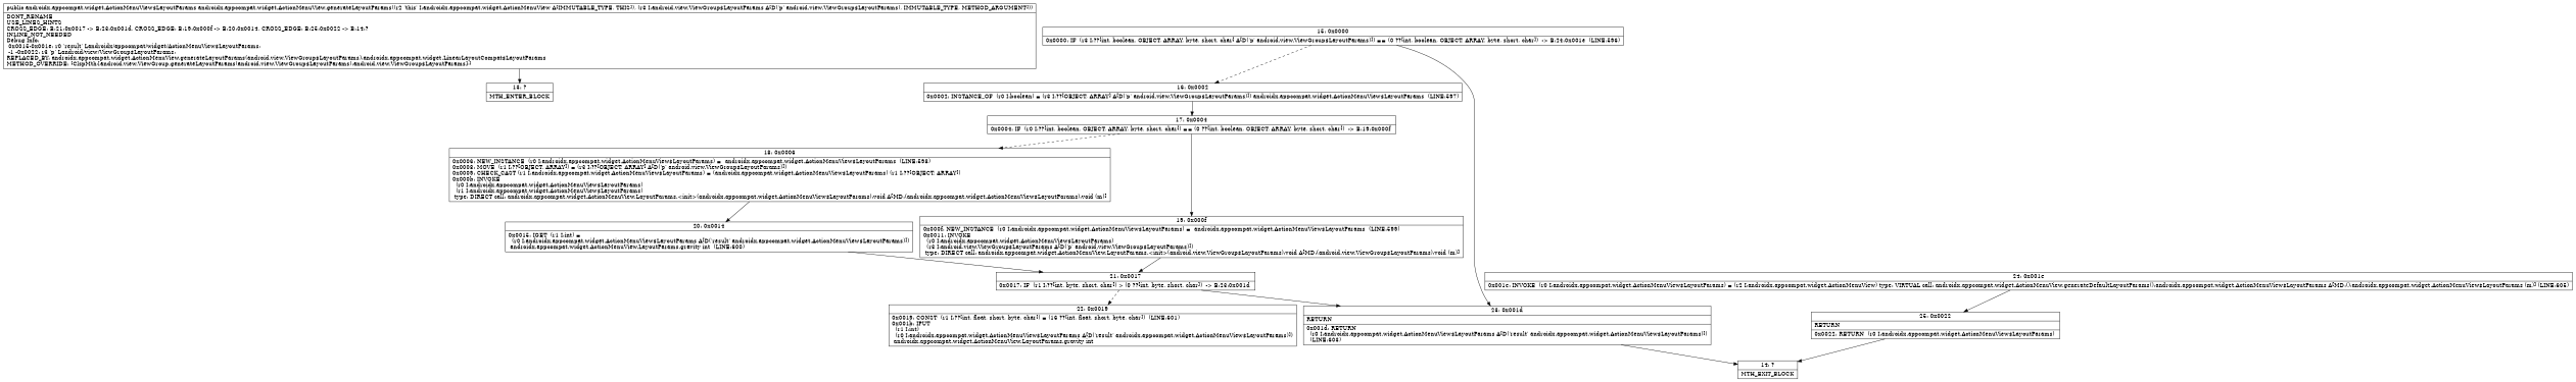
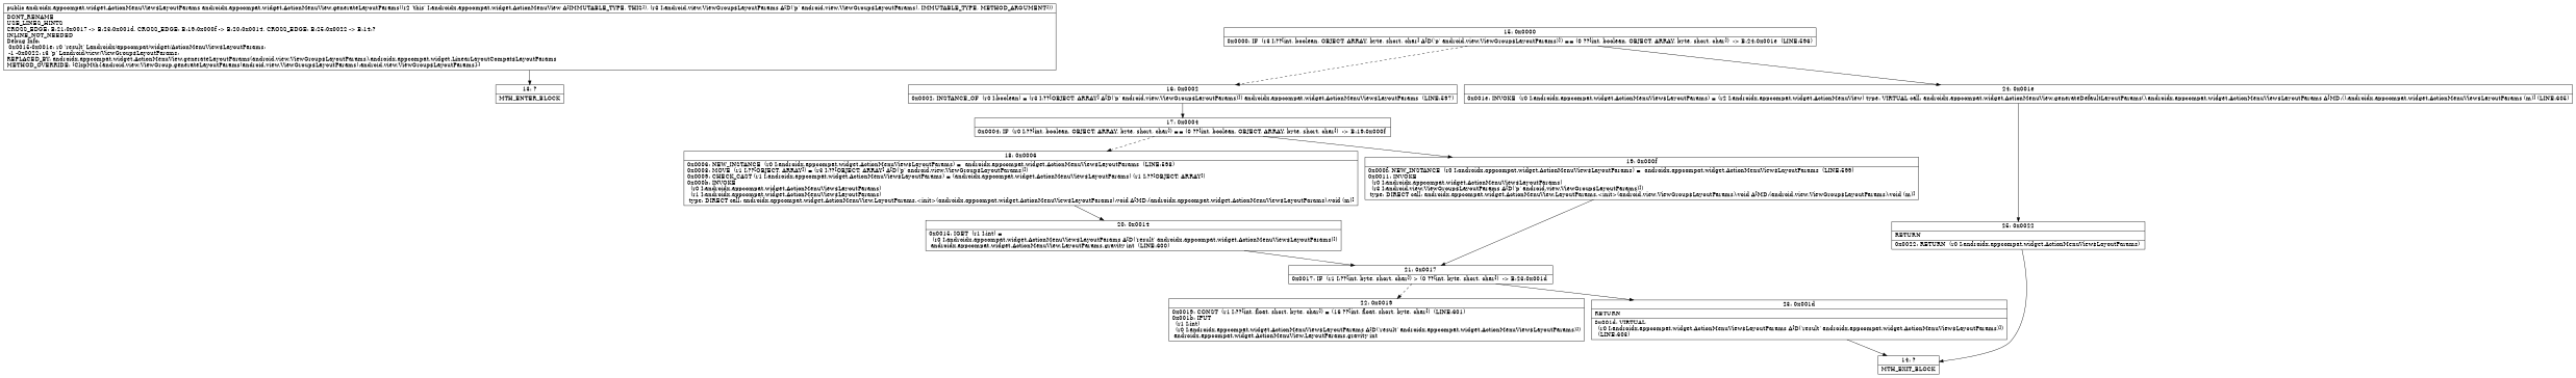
  digraph {
    node [shape=record]
    n1 [label="{13\:\ ?|MTH_ENTER_BLOCK\l}"]
    n2 [label="{15\:\ 0x0000|0x0000: IF  (r3 I:??[int, boolean, OBJECT, ARRAY, byte, short, char] A[D('p' android.view.ViewGroup$LayoutParams)]) == (0 ??[int, boolean, OBJECT, ARRAY, byte, short, char])  \-\> B:24:0x001e  (LINE:596)\l}"]
    n3 [label="{16\:\ 0x0002|0x0002: INSTANCE_OF  (r0 I:boolean) = (r3 I:??[OBJECT, ARRAY] A[D('p' android.view.ViewGroup$LayoutParams)]) androidx.appcompat.widget.ActionMenuView$LayoutParams  (LINE:597)\l}"]
    n4 [label="{24\:\ 0x001e|0x001e: INVOKE  (r0 I:androidx.appcompat.widget.ActionMenuView$LayoutParams) = (r2 I:androidx.appcompat.widget.ActionMenuView) type: VIRTUAL call: androidx.appcompat.widget.ActionMenuView.generateDefaultLayoutParams():androidx.appcompat.widget.ActionMenuView$LayoutParams A[MD:():androidx.appcompat.widget.ActionMenuView$LayoutParams (m)] (LINE:605)\l}"]
    n5 [label="{17\:\ 0x0004|0x0004: IF  (r0 I:??[int, boolean, OBJECT, ARRAY, byte, short, char]) == (0 ??[int, boolean, OBJECT, ARRAY, byte, short, char])  \-\> B:19:0x000f \l}"]
    n6 [label="{25\:\ 0x0022|RETURN\l|0x0022: RETURN  (r0 I:androidx.appcompat.widget.ActionMenuView$LayoutParams) \l}"]
    n7 [label="{18\:\ 0x0006|0x0006: NEW_INSTANCE  (r0 I:androidx.appcompat.widget.ActionMenuView$LayoutParams) =  androidx.appcompat.widget.ActionMenuView$LayoutParams  (LINE:598)\l0x0008: MOVE  (r1 I:??[OBJECT, ARRAY]) = (r3 I:??[OBJECT, ARRAY] A[D('p' android.view.ViewGroup$LayoutParams)]) \l0x0009: CHECK_CAST (r1 I:androidx.appcompat.widget.ActionMenuView$LayoutParams) = (androidx.appcompat.widget.ActionMenuView$LayoutParams) (r1 I:??[OBJECT, ARRAY]) \l0x000b: INVOKE  \l  (r0 I:androidx.appcompat.widget.ActionMenuView$LayoutParams)\l  (r1 I:androidx.appcompat.widget.ActionMenuView$LayoutParams)\l type: DIRECT call: androidx.appcompat.widget.ActionMenuView.LayoutParams.\<init\>(androidx.appcompat.widget.ActionMenuView$LayoutParams):void A[MD:(androidx.appcompat.widget.ActionMenuView$LayoutParams):void (m)]\l}"]
    n8 [label="{19\:\ 0x000f|0x000f: NEW_INSTANCE  (r0 I:androidx.appcompat.widget.ActionMenuView$LayoutParams) =  androidx.appcompat.widget.ActionMenuView$LayoutParams  (LINE:599)\l0x0011: INVOKE  \l  (r0 I:androidx.appcompat.widget.ActionMenuView$LayoutParams)\l  (r3 I:android.view.ViewGroup$LayoutParams A[D('p' android.view.ViewGroup$LayoutParams)])\l type: DIRECT call: androidx.appcompat.widget.ActionMenuView.LayoutParams.\<init\>(android.view.ViewGroup$LayoutParams):void A[MD:(android.view.ViewGroup$LayoutParams):void (m)]\l}"]
    n9 [label="{20\:\ 0x0014|0x0015: IGET  (r1 I:int) = \l  (r0 I:androidx.appcompat.widget.ActionMenuView$LayoutParams A[D('result' androidx.appcompat.widget.ActionMenuView$LayoutParams)])\l androidx.appcompat.widget.ActionMenuView.LayoutParams.gravity int  (LINE:600)\l}"]
    n10 [label="{21\:\ 0x0017|0x0017: IF  (r1 I:??[int, byte, short, char]) \> (0 ??[int, byte, short, char])  \-\> B:23:0x001d \l}"]
    n11 [label="{22\:\ 0x0019|0x0019: CONST  (r1 I:??[int, float, short, byte, char]) = (16 ??[int, float, short, byte, char])  (LINE:601)\l0x001b: IPUT  \l  (r1 I:int)\l  (r0 I:androidx.appcompat.widget.ActionMenuView$LayoutParams A[D('result' androidx.appcompat.widget.ActionMenuView$LayoutParams)])\l androidx.appcompat.widget.ActionMenuView.LayoutParams.gravity int \l}"]
-   n12 [label="{23\:\ 0x001d|RETURN\l|0x001d: RETURN  \l  (r0 I:androidx.appcompat.widget.ActionMenuView$LayoutParams A[D('result' androidx.appcompat.widget.ActionMenuView$LayoutParams)])\l  (LINE:603)\l}"]
+   n12 [label="{23\:\ 0x001d|RETURN\l|0x001d: VIRTUAL  \l  (r0 I:androidx.appcompat.widget.ActionMenuView$LayoutParams A[D('result' androidx.appcompat.widget.ActionMenuView$LayoutParams)])\l  (LINE:603)\l}"]
    n13 [label="{14\:\ ?|MTH_EXIT_BLOCK\l}"]
    n14 [label="{public androidx.appcompat.widget.ActionMenuView$LayoutParams androidx.appcompat.widget.ActionMenuView.generateLayoutParams((r2 'this' I:androidx.appcompat.widget.ActionMenuView A[IMMUTABLE_TYPE, THIS]), (r3 I:android.view.ViewGroup$LayoutParams A[D('p' android.view.ViewGroup$LayoutParams), IMMUTABLE_TYPE, METHOD_ARGUMENT]))  | DONT_RENAME\lUSE_LINES_HINTS\lCROSS_EDGE: B:21:0x0017 \-\> B:23:0x001d, CROSS_EDGE: B:19:0x000f \-\> B:20:0x0014, CROSS_EDGE: B:25:0x0022 \-\> B:14:?\lINLINE_NOT_NEEDED\lDebug Info:\l  0x0015\-0x001e: r0 'result' Landroidx\/appcompat\/widget\/ActionMenuView$LayoutParams;\l  \-1 \-0x0022: r3 'p' Landroid\/view\/ViewGroup$LayoutParams;\lREPLACED_BY: androidx.appcompat.widget.ActionMenuView.generateLayoutParams(android.view.ViewGroup$LayoutParams):androidx.appcompat.widget.LinearLayoutCompat$LayoutParams\lMETHOD_OVERRIDE: [ClspMth\{android.view.ViewGroup.generateLayoutParams(android.view.ViewGroup$LayoutParams):android.view.ViewGroup$LayoutParams\}]\l}"]
    n2 -> n3 [style=dashed]
-   n2 -> n12
+   n2 -> n4
    n3 -> n5
    n4 -> n6
    n5 -> n7 [style=dashed]
    n5 -> n8
    n6 -> n13
    n7 -> n9
    n8 -> n10
    n9 -> n10
    n10 -> n11 [style=dashed]
    n10 -> n12
    n12 -> n13
    n14 -> n1
  }
